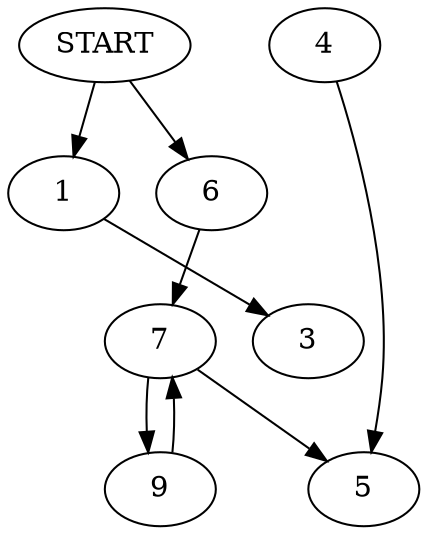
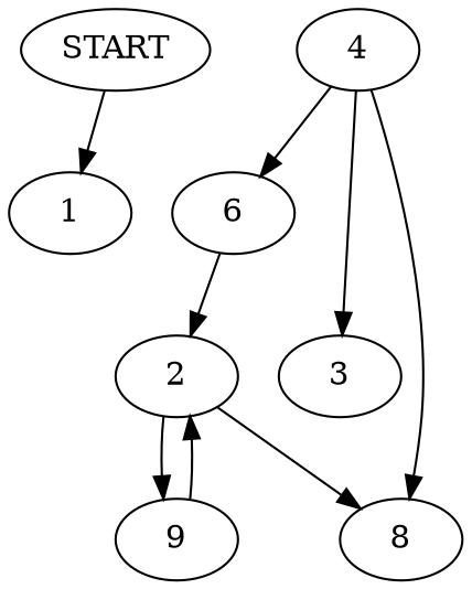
  digraph {
    n1 [label=START]
    1
    3
    4
-   5
+   5 [label=8]
    6
-   7
+   7 [label=2]
    n8 [label=9]
    n1 -> 1
-   1 -> 3
+   4 -> 3
    4 -> 5
-   n1 -> 6
+   4 -> 6
    6 -> 7
    7 -> 5
    7 -> n8
    n8 -> 7
  }
